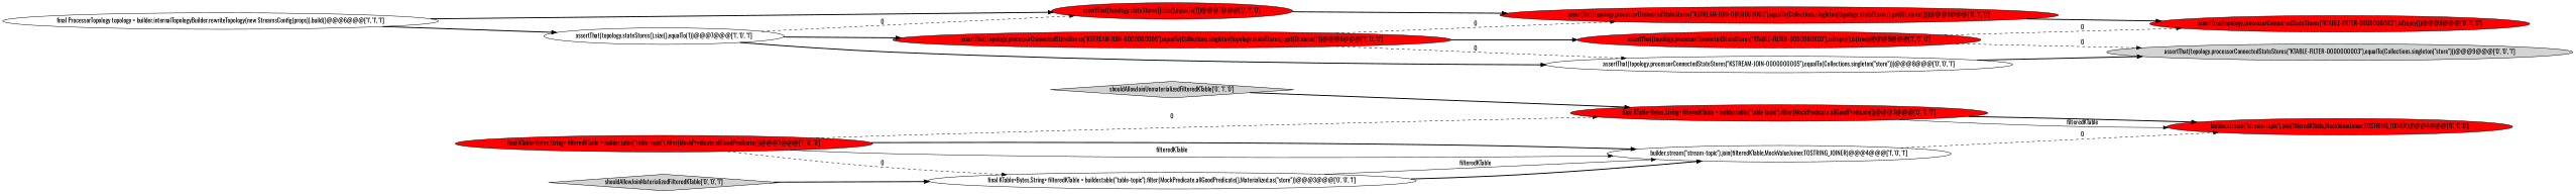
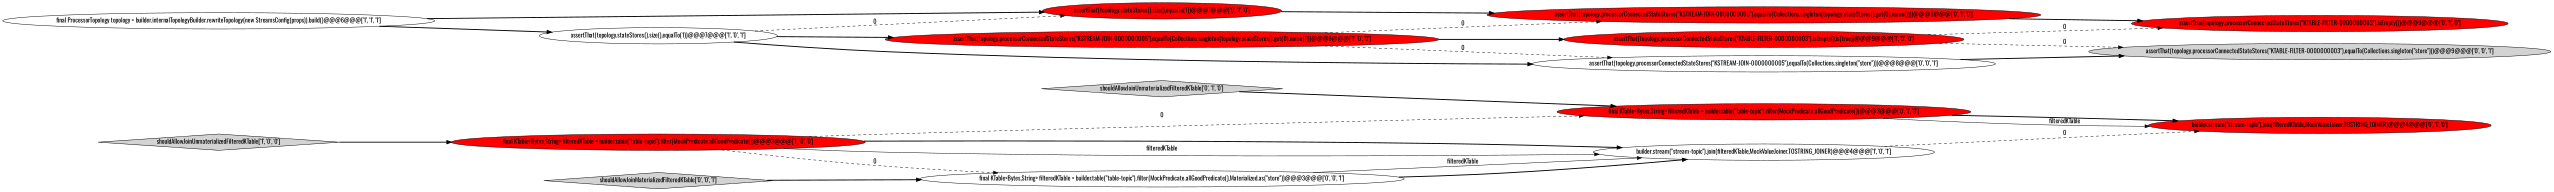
  digraph {
    fontname=Oswald
    rankdir=LR
    node [fillcolor=red fontname=Oswald shape=ellipse style=filled]
    edge [fontname=Oswald style=bold]
    n1 [fillcolor=white label="builder.stream(\"stream-topic\").join(filteredKTable,MockValueJoiner.TOSTRING_JOINER)@@@4@@@['1', '0', '1']"]
    n2 [label="builder.stream(\"stream-topic\").join(filteredKTable,MockValueJoiner.TOSTRING_JOINER)@@@4@@@['0', '1', '0']"]
    n3 [fillcolor=lightgray label="shouldAllowJoinUnmaterializedFilteredKTable['0', '1', '0']" shape=diamond]
    n4 [label="final KTable<Bytes,String> filteredKTable = builder.table(\"table-topic\").filter(MockPredicate.allGoodPredicate())@@@3@@@['0', '1', '0']"]
    n5 [fillcolor=lightgray label="shouldAllowJoinMaterializedFilteredKTable['0', '0', '1']" shape=diamond]
    n6 [fillcolor=white label="final KTable<Bytes,String> filteredKTable = builder.table(\"table-topic\").filter(MockPredicate.allGoodPredicate(),Materialized.as(\"store\"))@@@3@@@['0', '0', '1']"]
+   n7 [fillcolor=lightgray label="shouldAllowJoinUnmaterializedFilteredKTable['1', '0', '0']" shape=diamond]
    n8 [label="final KTable<Bytes,String> filteredKTable = builder.table(\"table-topic\").filter(MockPredicate.allGoodPredicate())@@@3@@@['1', '0', '0']"]
    n9 [fillcolor=white label="final ProcessorTopology topology = builder.internalTopologyBuilder.rewriteTopology(new StreamsConfig(props)).build()@@@6@@@['1', '1', '1']"]
    n10 [fillcolor=white label="assertThat(topology.stateStores().size(),equalTo(1))@@@7@@@['1', '0', '1']"]
    n11 [label="assertThat(topology.stateStores().size(),equalTo(1))@@@7@@@['0', '1', '0']"]
    n12 [label="assertThat(topology.processorConnectedStateStores(\"KTABLE-FILTER-0000000003\").isEmpty(),is(true))@@@9@@@['1', '0', '0']"]
    n13 [label="assertTrue(topology.processorConnectedStateStores(\"KTABLE-FILTER-0000000003\").isEmpty())@@@9@@@['0', '1', '0']"]
    n14 [fillcolor=lightgray label="assertThat(topology.processorConnectedStateStores(\"KTABLE-FILTER-0000000003\"),equalTo(Collections.singleton(\"store\")))@@@9@@@['0', '0', '1']"]
    n15 [label="assertThat(topology.processorConnectedStateStores(\"KSTREAM-JOIN-0000000005\"),equalTo(Collections.singleton(topology.stateStores().get(0).name())))@@@8@@@['0', '1', '0']"]
    n16 [fillcolor=white label="assertThat(topology.processorConnectedStateStores(\"KSTREAM-JOIN-0000000005\"),equalTo(Collections.singleton(\"store\")))@@@8@@@['0', '0', '1']"]
    n17 [label="assertThat(topology.processorConnectedStateStores(\"KSTREAM-JOIN-0000000005\"),equalTo(Collections.singleton(topology.stateStores().get(0).name())))@@@8@@@['1', '0', '0']"]
    n1 -> n2 [label=0 style=dashed]
    n3 -> n4
    n4 -> n2 [label=filteredKTable style=solid]
    n4 -> n2
    n5 -> n6
    n6 -> n1
    n6 -> n1 [label=filteredKTable style=solid]
+   n7 -> n8
    n8 -> n1
    n8 -> n1 [label=filteredKTable style=solid]
    n8 -> n4 [label=0 style=dashed]
    n8 -> n6 [label=0 style=dashed]
    n9 -> n10
    n9 -> n11
    n10 -> n11 [label=0 style=dashed]
    n10 -> n16
    n10 -> n17
    n11 -> n15
    n12 -> n13 [label=0 style=dashed]
    n12 -> n14 [label=0 style=dashed]
    n15 -> n13
    n16 -> n14
    n17 -> n12
    n17 -> n15 [label=0 style=dashed]
    n17 -> n16 [label=0 style=dashed]
  }
